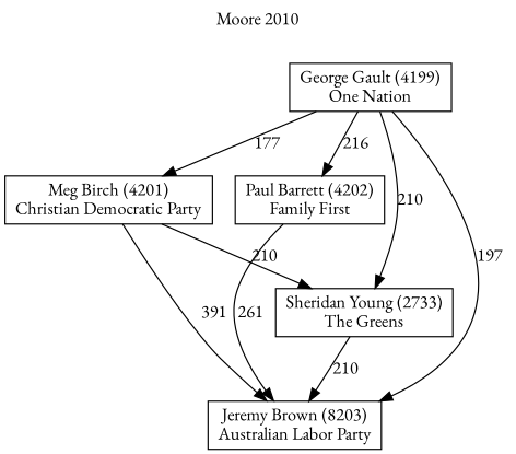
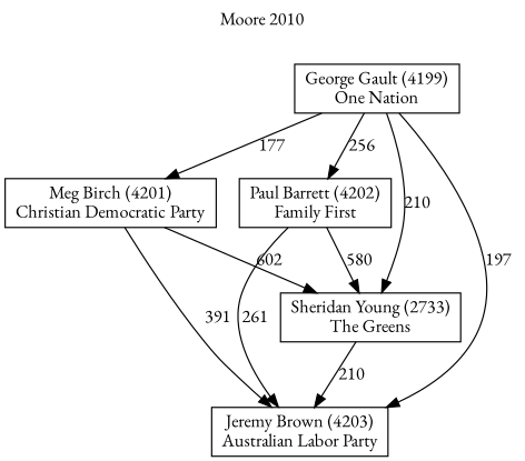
  digraph {
    fontname="EB Garamond"
    label="Moore 2010"
    labelloc=t
    mclimit=10
    node [fontname="EB Garamond" shape=box]
    edge [fontname="EB Garamond"]
-   n1 [label="Jeremy Brown (8203)\nAustralian Labor Party"]
+   n1 [label="Jeremy Brown (4203)\nAustralian Labor Party"]
    n2 [label="Sheridan Young (2733)\nThe Greens"]
    n3 [label="Meg Birch (4201)\nChristian Democratic Party"]
    n4 [label="Paul Barrett (4202)\nFamily First"]
    n5 [label="George Gault (4199)\nOne Nation"]
    n2 -> n1 [label=210]
    n3 -> n1 [label=391]
-   n3 -> n2 [label=210]
+   n3 -> n2 [label=602]
    n4 -> n1 [label=261]
+   n4 -> n2 [label=580]
    n5 -> n1 [label=197]
    n5 -> n2 [label=210]
    n5 -> n3 [label=177]
-   n5 -> n4 [label=216]
+   n5 -> n4 [label=256]
  }
